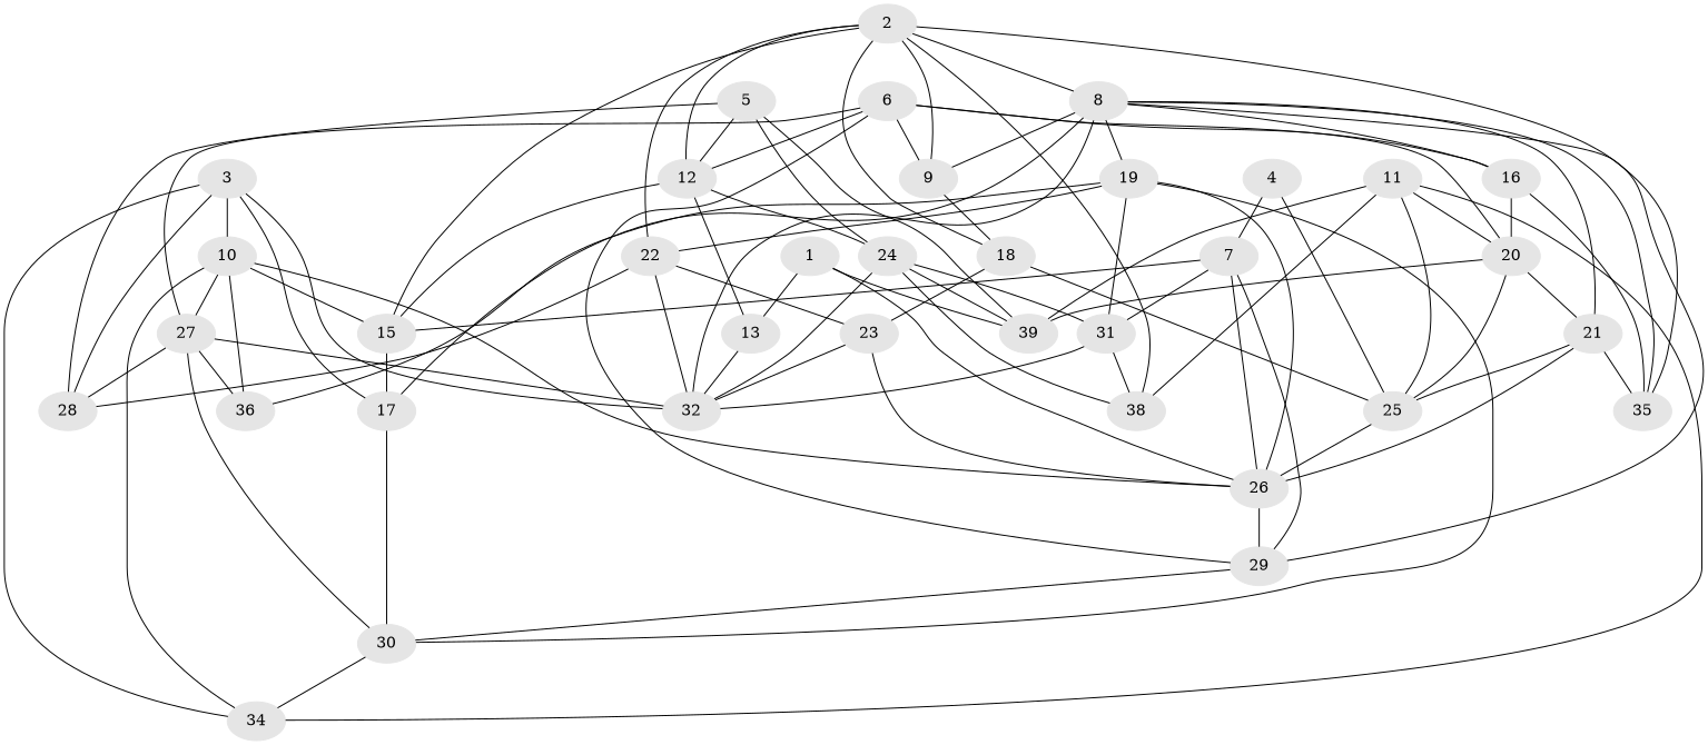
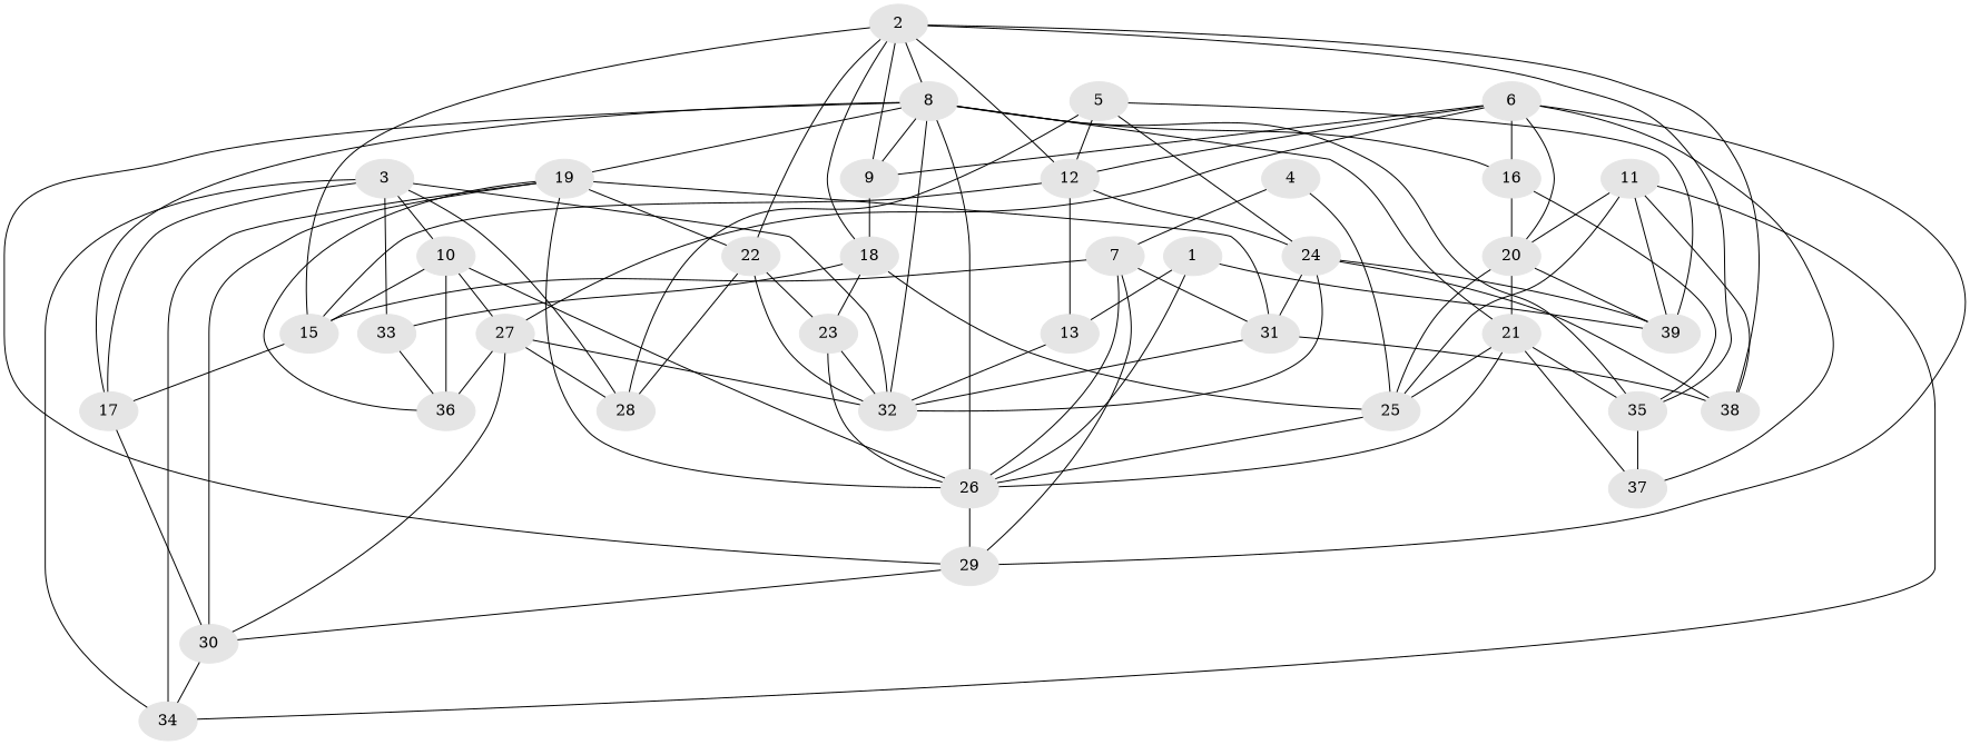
  graph {
    node [color=gray90 style=filled]
    edge [weight=1.0]
    1
    13
    26
    39
    32
    29
    2
    8
    9
    12
    15
    18
    22
    35
    38
    17
    16
    19
    21
    24
+   33
    25
    23
    28
+   37
    3
    10
    34
    27
    36
    30
    4
    7
    31
    5
    6
    20
    11
    1 -- 13
    1 -- 26
    1 -- 39
    13 -- 32 [weight=3.0]
    26 -- 29
    29 -- 30
    2 -- 8
    2 -- 9
    2 -- 12
    2 -- 15
    2 -- 18
    2 -- 22
    2 -- 35
    2 -- 38
+   8 -- 26
    8 -- 32 [weight=2.0]
    8 -- 29
    8 -- 9
    8 -- 35
    8 -- 17
    8 -- 16
    8 -- 19
    8 -- 21
    9 -- 18
    12 -- 13
    12 -- 15
    12 -- 24
    15 -- 17
+   18 -- 33
    18 -- 25
    18 -- 23
    22 -- 32 [weight=2.0]
    22 -- 23
    22 -- 28
+   35 -- 37
    17 -- 30
    16 -- 35
    16 -- 20
    19 -- 26 [weight=2.0]
    19 -- 22
-   10 -- 34
+   19 -- 34
    19 -- 36
    19 -- 30
    19 -- 31 [weight=2.0]
    21 -- 26
    21 -- 35
    21 -- 25
+   21 -- 37
    24 -- 39
    24 -- 32
    24 -- 38
    24 -- 31
+   33 -- 36
    25 -- 26
    23 -- 26
    23 -- 32
    3 -- 32
    3 -- 17
+   3 -- 33
    3 -- 28
    3 -- 10
    3 -- 34
    10 -- 26
    10 -- 15 [weight=2.0]
    10 -- 27
    10 -- 36
    27 -- 32 [weight=4.0]
    27 -- 28
    27 -- 36 [weight=3.0]
    27 -- 30
    30 -- 34
    4 -- 25
    4 -- 7
    7 -- 26
    7 -- 29
    7 -- 15
    7 -- 31
    31 -- 32
    31 -- 38
    5 -- 39
    5 -- 12
    5 -- 24
    5 -- 28
    6 -- 29
    6 -- 9
    6 -- 12
    6 -- 16
+   6 -- 37
    6 -- 27
    6 -- 20
    20 -- 39
    20 -- 21
    20 -- 25
    11 -- 39
    11 -- 38
    11 -- 25
    11 -- 34
    11 -- 20
  }
